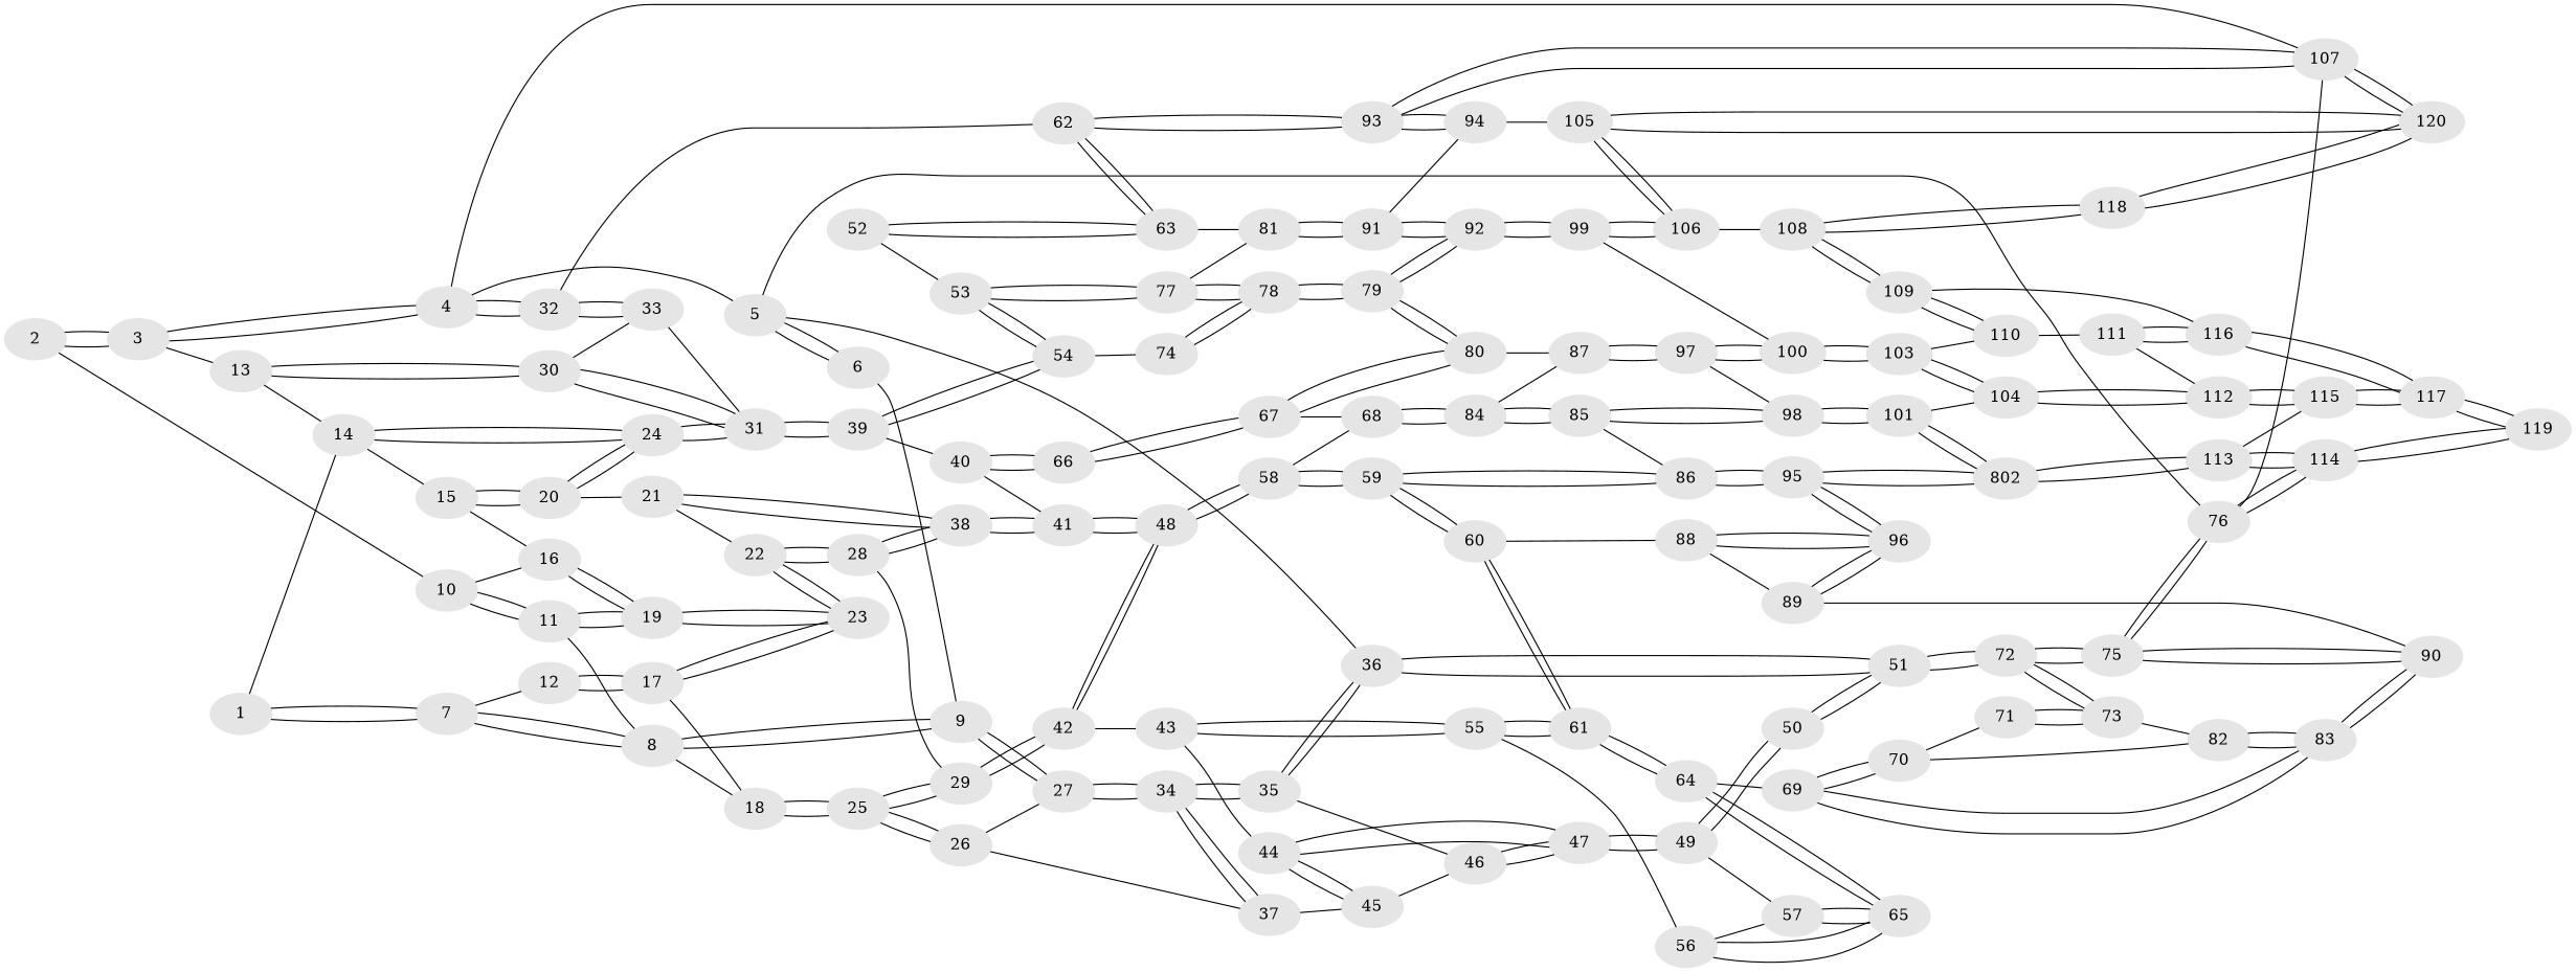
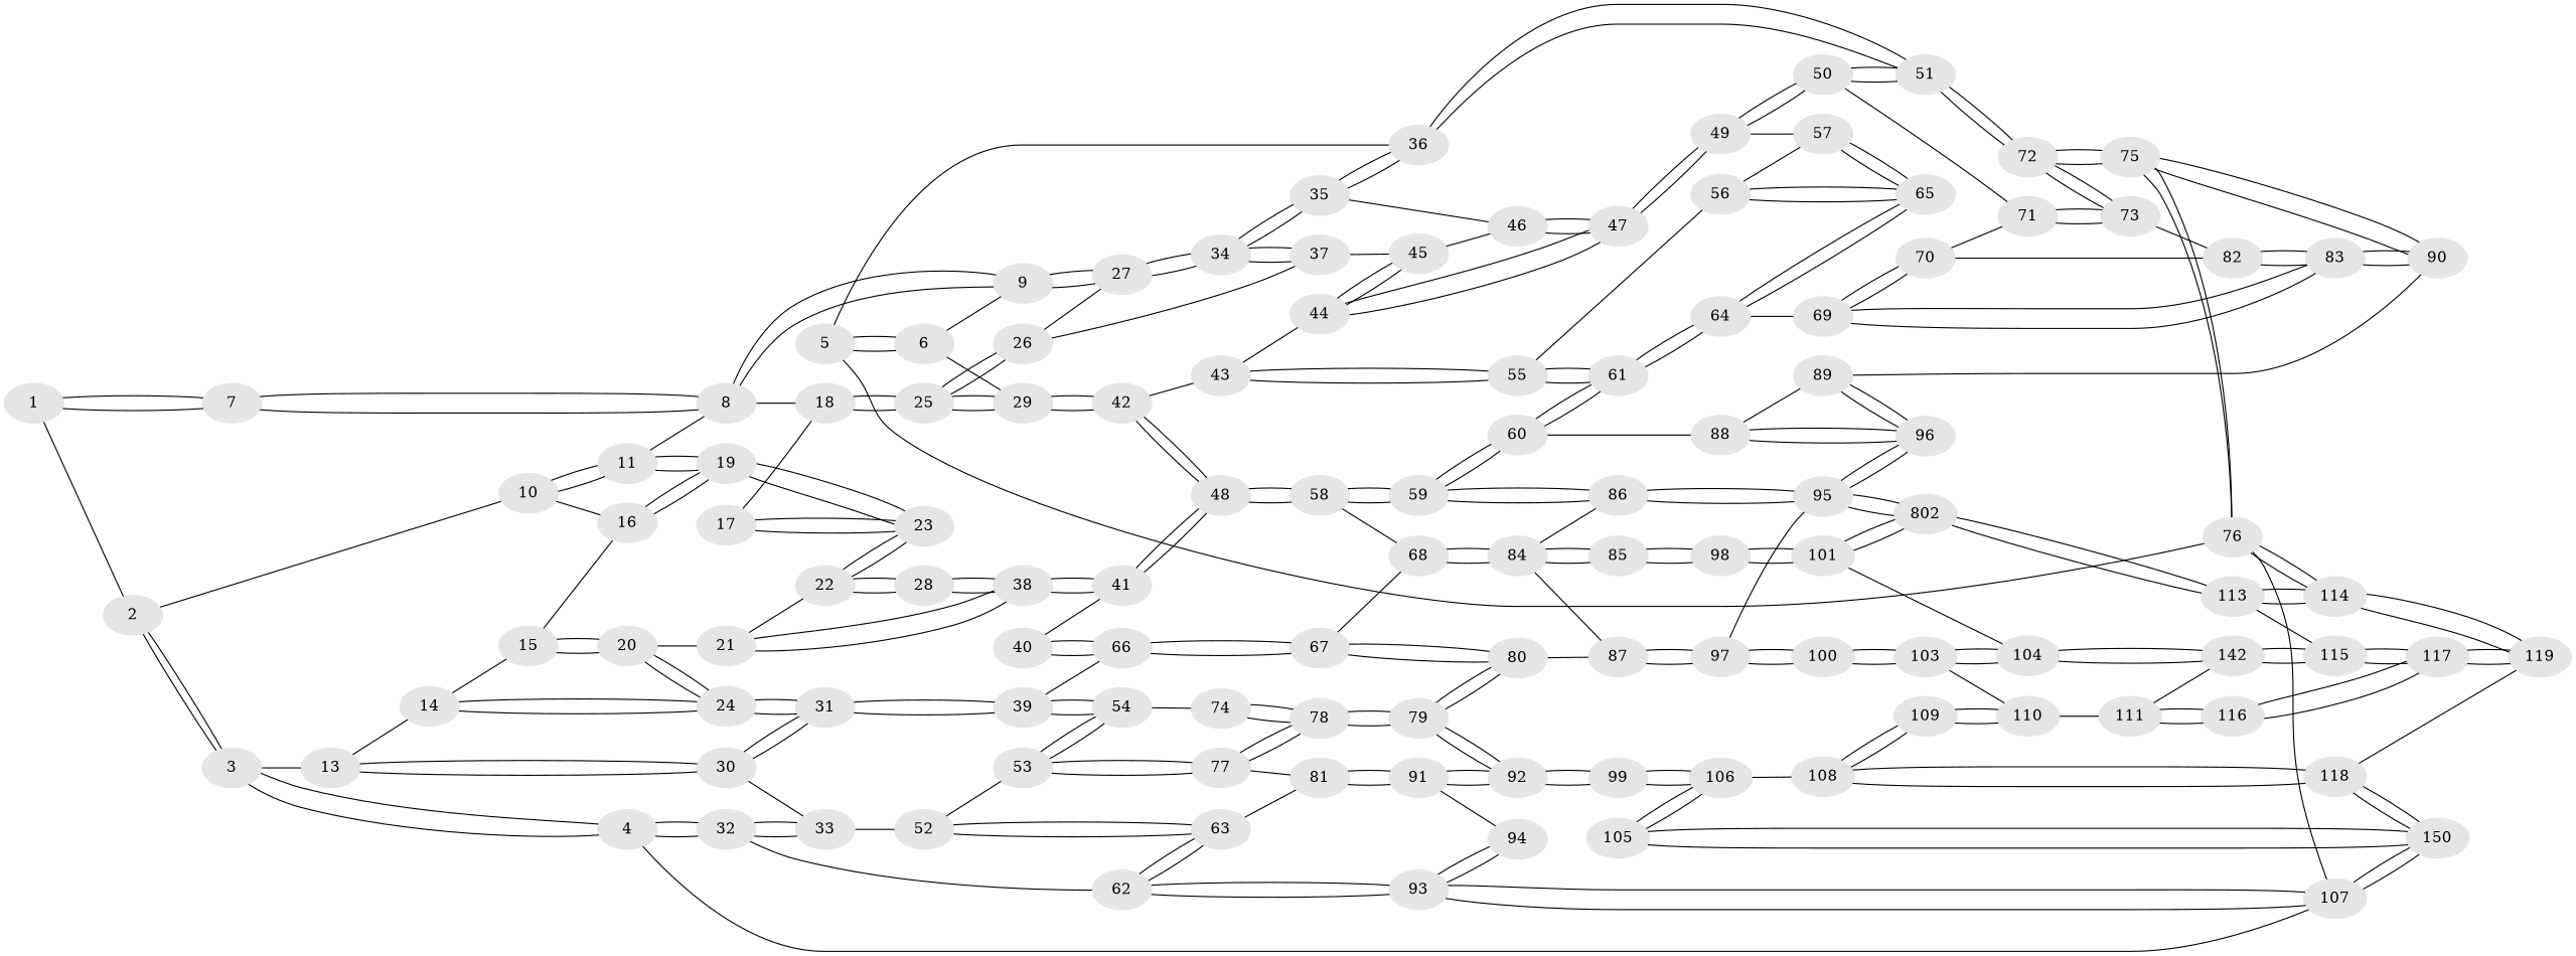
  graph {
    rankdir=LR
    node [color=gray90 style=filled]
    1
    2
    7
    3
    10
    8
-   12
    4
    13
    11
    16
    5
    32
    107
    14
    30
    6
    36
    76
    33
    62
-   120
+   120 [label=150]
    9
    51
    114
    27
    18
    17
    25
    34
    19
    23
    15
    24
    31
    20
    21
    26
    29
    22
    38
    28
    41
    39
    37
    42
    45
    35
    48
    43
    52
    40
    54
    63
    93
    53
    46
    47
    72
    66
    74
    67
    58
    44
    55
    56
    61
    49
    50
    57
    59
    68
    71
    65
    73
    75
    77
    81
    78
    64
    60
    86
    84
    88
    95
    89
    96
    69
    94
    91
    70
    83
    80
    87
    85
    82
    90
    79
    119
    92
    99
    97
    98
    101
    n105 [label=802]
    100
    105
    106
    113
    103
    104
    108
    110
-   112
+   112 [label=142]
    115
    111
    109
    118
    116
    117
-   1 -- 14
+   1 -- 2
    1 -- 7
    1 -- 7
    2 -- 3
    2 -- 3
    2 -- 10
    7 -- 8
    7 -- 8
-   7 -- 12
    3 -- 4
    3 -- 4
    3 -- 13
    10 -- 11
    10 -- 11
    10 -- 16
    8 -- 9
    8 -- 9
    8 -- 18
-   12 -- 17
-   12 -- 17
-   4 -- 5
    4 -- 32
    4 -- 32
    4 -- 107
    13 -- 14
    13 -- 30
    13 -- 30
    11 -- 8
    11 -- 19
    11 -- 19
    16 -- 19
    16 -- 19
    5 -- 6
    5 -- 6
    5 -- 36
    5 -- 76
    32 -- 33
    32 -- 33
    32 -- 62
    107 -- 120
    107 -- 120
    14 -- 15
    14 -- 24
    14 -- 24
    30 -- 33
    30 -- 31
    30 -- 31
    6 -- 9
    36 -- 51
    36 -- 51
    76 -- 107
    76 -- 114
    76 -- 114
-   33 -- 31
+   33 -- 52
    62 -- 63
    62 -- 63
    62 -- 93
    62 -- 93
    9 -- 27
    9 -- 27
    51 -- 72
    51 -- 72
    114 -- 119
    114 -- 119
    27 -- 34
    27 -- 34
    18 -- 25
    18 -- 25
    17 -- 18
    17 -- 23
    17 -- 23
    25 -- 26
    25 -- 26
    25 -- 29
    25 -- 29
    34 -- 37
    34 -- 37
    34 -- 35
    34 -- 35
    19 -- 23
    19 -- 23
    15 -- 16
    15 -- 20
    15 -- 20
    24 -- 31
    24 -- 31
    31 -- 39
    31 -- 39
    20 -- 24
    20 -- 24
    20 -- 21
    21 -- 22
    21 -- 38
    21 -- 38
    26 -- 27
    26 -- 37
    29 -- 42
    29 -- 42
    22 -- 23
    22 -- 23
    22 -- 28
    22 -- 28
    38 -- 41
    38 -- 41
-   28 -- 29
+   6 -- 29
    28 -- 38
    28 -- 38
    41 -- 48
    41 -- 48
-   39 -- 40
+   39 -- 66
    39 -- 54
    39 -- 54
    37 -- 45
    42 -- 48
    42 -- 48
    42 -- 43
    45 -- 46
    35 -- 36
    35 -- 36
    35 -- 46
    48 -- 58
    48 -- 58
    43 -- 44
    43 -- 55
    43 -- 55
    52 -- 63
    52 -- 63
    52 -- 53
    40 -- 41
    40 -- 66
    40 -- 66
    54 -- 74
    63 -- 81
    93 -- 107
    93 -- 107
    93 -- 94
    93 -- 94
    53 -- 54
    53 -- 54
    53 -- 77
    53 -- 77
    46 -- 47
    46 -- 47
    47 -- 49
    47 -- 49
    72 -- 73
    72 -- 73
    72 -- 75
    72 -- 75
    66 -- 67
    66 -- 67
    74 -- 78
    74 -- 78
    67 -- 68
    67 -- 80
    67 -- 80
    58 -- 59
    58 -- 59
    58 -- 68
    44 -- 45
    44 -- 45
    44 -- 47
    44 -- 47
    55 -- 56
    55 -- 61
    55 -- 61
    56 -- 57
    56 -- 65
    56 -- 65
    61 -- 64
    61 -- 64
    49 -- 50
    49 -- 50
    49 -- 57
    50 -- 51
    50 -- 51
+   50 -- 71
    57 -- 65
    57 -- 65
    59 -- 60
    59 -- 60
    59 -- 86
    59 -- 86
    68 -- 84
    68 -- 84
    71 -- 73
    71 -- 73
    73 -- 82
    75 -- 76
    75 -- 76
    75 -- 90
    75 -- 90
    77 -- 81
    77 -- 78
    77 -- 78
    81 -- 91
    81 -- 91
    78 -- 79
    78 -- 79
    64 -- 65
    64 -- 65
    64 -- 69
    60 -- 61
    60 -- 61
    60 -- 88
    86 -- 95
    86 -- 95
    84 -- 87
    84 -- 85
    84 -- 85
    88 -- 89
    88 -- 96
    88 -- 96
    95 -- 96
    95 -- 96
    95 -- n105
    95 -- n105
    89 -- 96
    89 -- 96
    89 -- 90
    69 -- 70
    69 -- 70
    69 -- 83
    69 -- 83
-   94 -- 105
    91 -- 94
    91 -- 92
    91 -- 92
    70 -- 71
    70 -- 82
    83 -- 90
    83 -- 90
    80 -- 87
    87 -- 97
    87 -- 97
-   85 -- 86
+   84 -- 86
    85 -- 98
    85 -- 98
    82 -- 83
    82 -- 83
    79 -- 80
    79 -- 80
    79 -- 92
    79 -- 92
    92 -- 99
    92 -- 99
-   99 -- 100
    99 -- 106
    99 -- 106
-   97 -- 98
+   97 -- 95
    97 -- 100
    97 -- 100
    98 -- 101
    98 -- 101
    101 -- n105
    101 -- n105
    101 -- 104
    n105 -- 113
    n105 -- 113
    100 -- 103
    100 -- 103
    105 -- 120
    105 -- 120
    105 -- 106
    105 -- 106
    106 -- 108
    113 -- 114
    113 -- 114
    113 -- 115
    103 -- 104
    103 -- 104
    103 -- 110
    104 -- 112
    104 -- 112
    108 -- 109
    108 -- 109
    108 -- 118
    108 -- 118
    110 -- 111
    112 -- 115
    112 -- 115
    115 -- 117
    115 -- 117
    111 -- 112
    111 -- 116
    111 -- 116
    109 -- 110
    109 -- 110
-   109 -- 116
    118 -- 120
    118 -- 120
+   118 -- 119
    116 -- 117
    116 -- 117
    117 -- 119
    117 -- 119
  }
